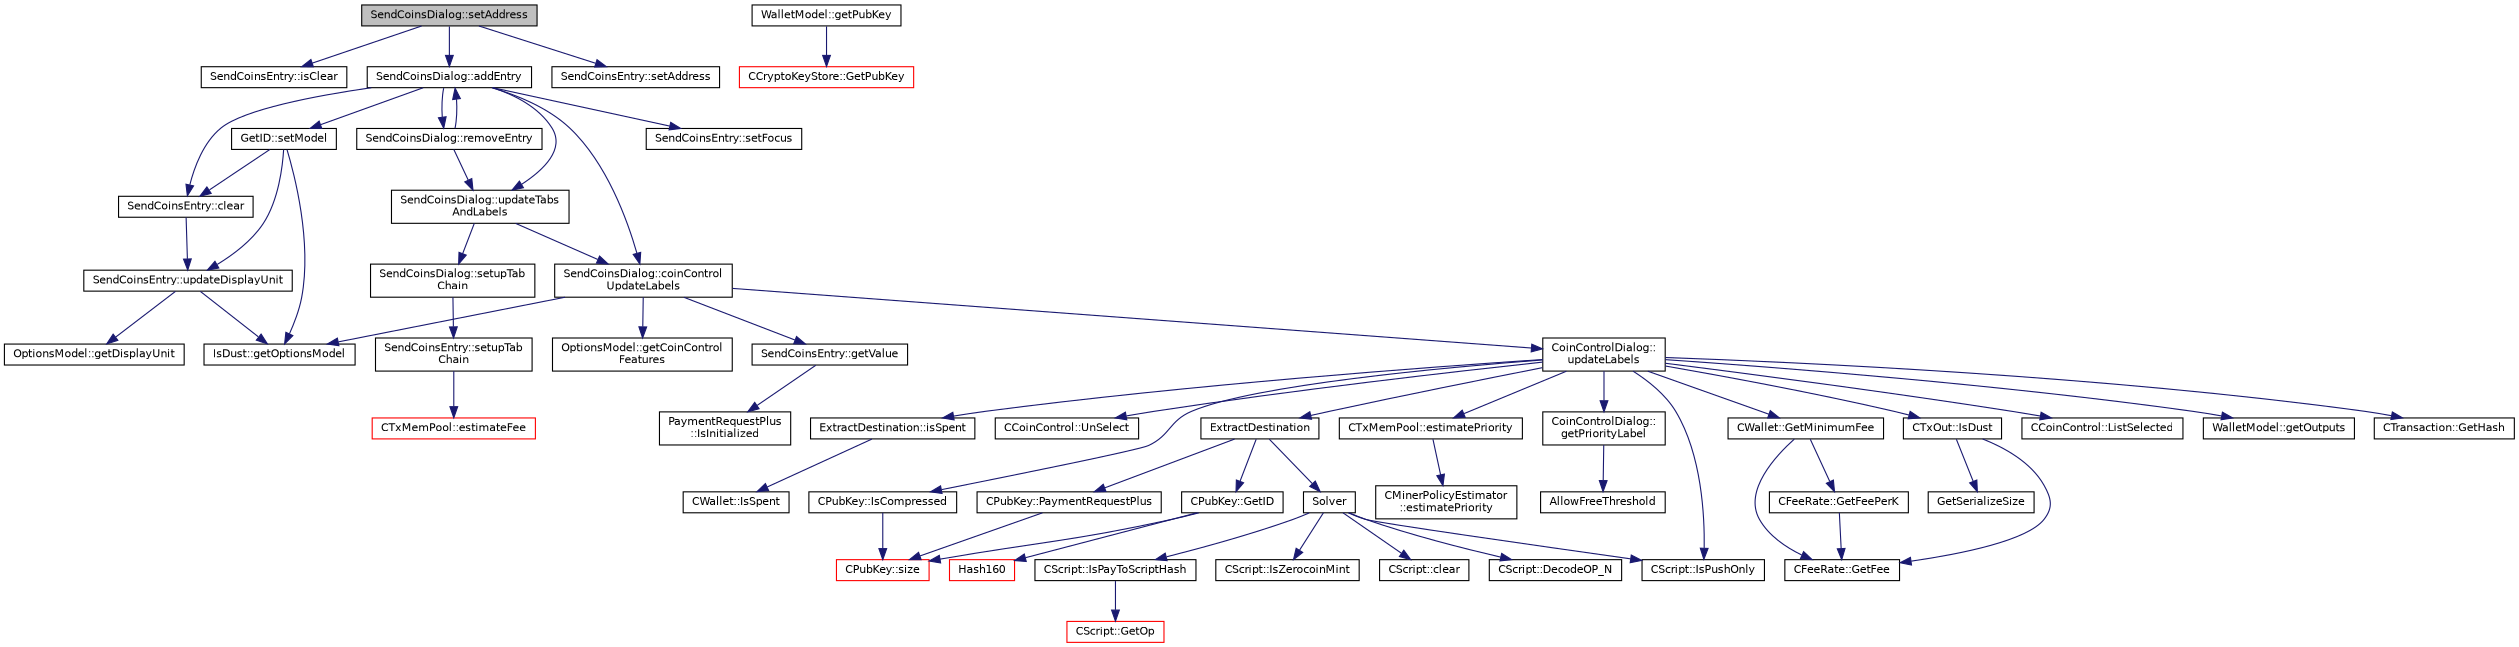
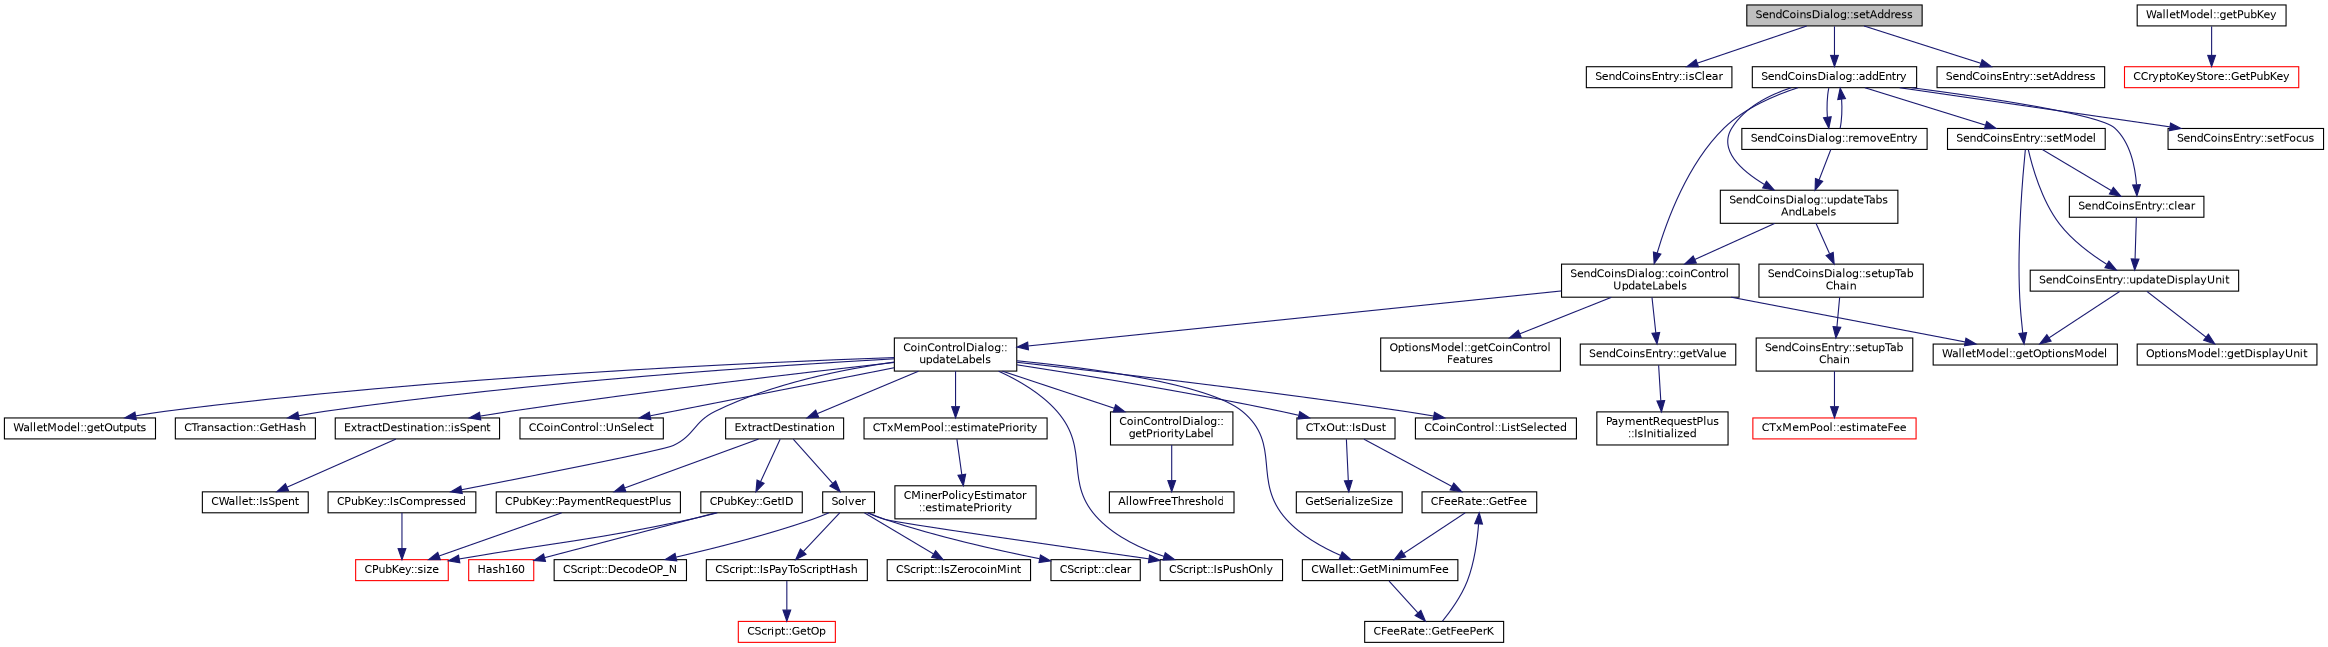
  digraph {
    rankdir=TB
    node [color=black fillcolor=white fontname=Helvetica fontsize=10 shape=record style=filled]
    edge [color=midnightblue fontname=Helvetica fontsize=10 labelfontname=Helvetica labelfontsize=10 style=solid]
    n1 [fillcolor=grey75 fontcolor=black height=0.2 label="SendCoinsDialog::setAddress" width=0.4]
    n2 [height=0.2 label="SendCoinsEntry::isClear" width=0.4]
    n3 [height=0.2 label="SendCoinsDialog::addEntry" width=0.4]
    n4 [height=0.2 label="SendCoinsEntry::setAddress" width=0.4]
-   n5 [height=0.2 label="GetID::setModel" width=0.4]
+   n5 [height=0.2 label="SendCoinsEntry::setModel" width=0.4]
    n6 [height=0.2 label="SendCoinsEntry::clear" width=0.4]
    n7 [height=0.2 label="SendCoinsDialog::removeEntry" width=0.4]
    n8 [height=0.2 label="SendCoinsDialog::updateTabs\lAndLabels" width=0.4]
    n9 [height=0.2 label="SendCoinsDialog::coinControl\lUpdateLabels" width=0.4]
    n10 [height=0.2 label="SendCoinsEntry::setFocus" width=0.4]
-   n11 [height=0.2 label="IsDust::getOptionsModel" width=0.4]
+   n11 [height=0.2 label="WalletModel::getOptionsModel" width=0.4]
    n12 [height=0.2 label="SendCoinsEntry::updateDisplayUnit" width=0.4]
    n13 [height=0.2 label="SendCoinsDialog::setupTab\lChain" width=0.4]
    n14 [height=0.2 label="OptionsModel::getCoinControl\lFeatures" width=0.4]
    n15 [height=0.2 label="SendCoinsEntry::getValue" width=0.4]
    n16 [height=0.2 label="CoinControlDialog::\lupdateLabels" width=0.4]
    n17 [height=0.2 label="OptionsModel::getDisplayUnit" width=0.4]
    n18 [height=0.2 label="SendCoinsEntry::setupTab\lChain" width=0.4]
    n19 [color=red height=0.2 label="CTxMemPool::estimateFee" width=0.4]
    n20 [height=0.2 label="PaymentRequestPlus\l::IsInitialized" width=0.4]
    n21 [height=0.2 label="CTxOut::IsDust" width=0.4]
    n22 [height=0.2 label="CCoinControl::ListSelected" width=0.4]
    n23 [height=0.2 label="WalletModel::getOutputs" width=0.4]
    n24 [height=0.2 label="CTransaction::GetHash" width=0.4]
    n25 [height=0.2 label="ExtractDestination::isSpent" width=0.4]
    n26 [height=0.2 label="CCoinControl::UnSelect" width=0.4]
    n27 [height=0.2 label=ExtractDestination width=0.4]
    n28 [height=0.2 label="CPubKey::IsCompressed" width=0.4]
    n29 [height=0.2 label="CTxMemPool::estimatePriority" width=0.4]
    n30 [height=0.2 label="CoinControlDialog::\lgetPriorityLabel" width=0.4]
    n31 [height=0.2 label="CWallet::GetMinimumFee" width=0.4]
    n32 [height=0.2 label="CScript::IsPushOnly" width=0.4]
    n33 [height=0.2 label=GetSerializeSize width=0.4]
    n34 [height=0.2 label="CFeeRate::GetFee" width=0.4]
    n35 [height=0.2 label="CWallet::IsSpent" width=0.4]
    n36 [height=0.2 label=Solver width=0.4]
    n37 [height=0.2 label="CPubKey::PaymentRequestPlus" width=0.4]
    n38 [height=0.2 label="CPubKey::GetID" width=0.4]
    n39 [height=0.2 label="WalletModel::getPubKey" width=0.4]
    n40 [color=red height=0.2 label="CCryptoKeyStore::GetPubKey" width=0.4]
    n41 [color=red height=0.2 label="CPubKey::size" width=0.4]
    n42 [height=0.2 label="CMinerPolicyEstimator\l::estimatePriority" width=0.4]
    n43 [height=0.2 label=AllowFreeThreshold width=0.4]
    n44 [height=0.2 label="CFeeRate::GetFeePerK" width=0.4]
    n45 [height=0.2 label="CScript::IsPayToScriptHash" width=0.4]
    n46 [height=0.2 label="CScript::IsZerocoinMint" width=0.4]
    n47 [height=0.2 label="CScript::clear" width=0.4]
    n48 [height=0.2 label="CScript::DecodeOP_N" width=0.4]
    n49 [color=red height=0.2 label=Hash160 width=0.4]
    n50 [color=red height=0.2 label="CScript::GetOp" width=0.4]
    n1 -> n2
    n1 -> n3
    n1 -> n4
    n3 -> n5
    n3 -> n6
    n3 -> n7
    n3 -> n8
    n3 -> n9
    n3 -> n10
    n5 -> n6
    n5 -> n11
    n5 -> n12
    n6 -> n12
    n7 -> n3
    n7 -> n8
    n8 -> n9
    n8 -> n13
    n9 -> n11
    n9 -> n14
    n9 -> n15
    n9 -> n16
    n12 -> n11
    n12 -> n17
    n13 -> n18
    n15 -> n20
    n16 -> n21
    n16 -> n22
    n16 -> n23
    n16 -> n24
    n16 -> n25
    n16 -> n26
    n16 -> n27
    n16 -> n28
    n16 -> n29
    n16 -> n30
    n16 -> n31
    n16 -> n32
    n18 -> n19
    n21 -> n33
    n21 -> n34
    n25 -> n35
    n27 -> n36
    n27 -> n37
    n27 -> n38
    n28 -> n41
    n29 -> n42
    n30 -> n43
-   n31 -> n34
+   n34 -> n31
    n31 -> n44
    n36 -> n32
    n36 -> n45
    n36 -> n46
    n36 -> n47
    n36 -> n48
    n37 -> n41
    n38 -> n41
    n38 -> n49
    n39 -> n40
    n44 -> n34
    n45 -> n50
  }
